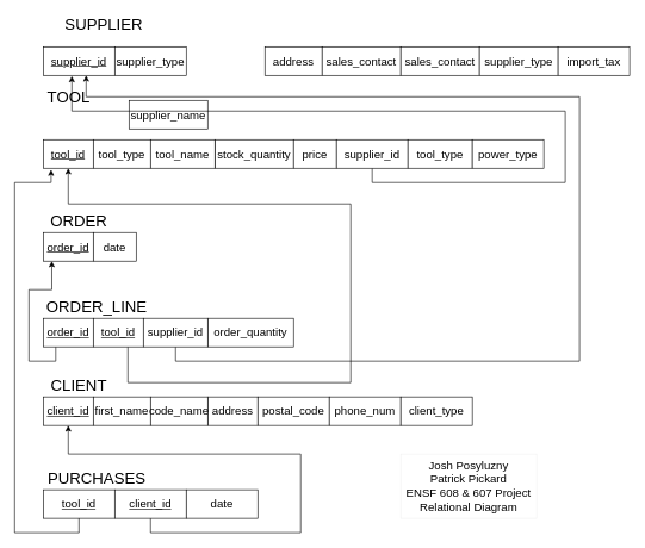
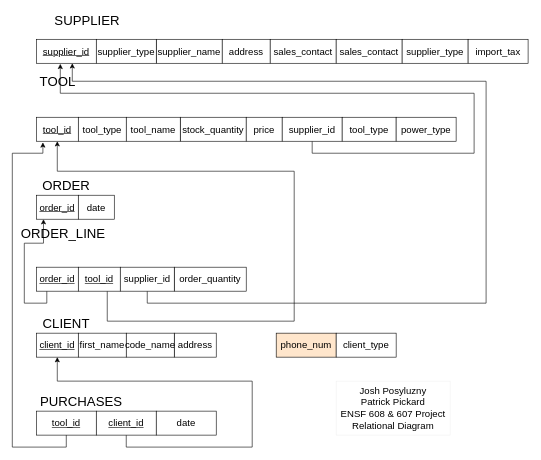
  <mxCell id="0" />
  <mxCell id="1" parent="0" />
  <mxCell id="2" value="SUPPLIER" style="text;html=1;strokeColor=none;fillColor=none;align=center;verticalAlign=middle;whiteSpace=wrap;rounded=0;fontSize=22;" parent="1" vertex="1"><mxGeometry x="85" y="20" width="120" height="30" as="geometry" /></mxCell>
  <mxCell id="3" value="supplier_id" style="whiteSpace=wrap;html=1;align=center;fontSize=16;fontStyle=4" parent="1" vertex="1"><mxGeometry x="60" y="65" width="100" height="40" as="geometry" /></mxCell>
- <mxCell id="4" value="supplier_name" style="whiteSpace=wrap;html=1;align=center;fontSize=16;" parent="1" vertex="1"><mxGeometry x="180" y="140" width="110" height="40" as="geometry" /></mxCell>
+ <mxCell id="4" value="supplier_name" style="whiteSpace=wrap;html=1;align=center;fontSize=16;" parent="1" vertex="1"><mxGeometry x="260" y="65" width="110" height="40" as="geometry" /></mxCell>
  <mxCell id="5" value="supplier_type" style="whiteSpace=wrap;html=1;align=center;fontSize=16;" parent="1" vertex="1"><mxGeometry x="160" y="65" width="100" height="40" as="geometry" /></mxCell>
  <mxCell id="6" value="address" style="whiteSpace=wrap;html=1;align=center;fontSize=16;" parent="1" vertex="1"><mxGeometry x="370" y="65" width="80" height="40" as="geometry" /></mxCell>
  <mxCell id="7" value="sales_contact" style="whiteSpace=wrap;html=1;align=center;fontSize=16;" parent="1" vertex="1"><mxGeometry x="450" y="65" width="110" height="40" as="geometry" /></mxCell>
  <mxCell id="8" value="TOOL" style="text;strokeColor=none;fillColor=none;spacingLeft=4;spacingRight=4;overflow=hidden;rotatable=0;points=[[0,0.5],[1,0.5]];portConstraint=eastwest;fontSize=22;" parent="1" vertex="1"><mxGeometry x="60" y="115" width="80" height="40" as="geometry" /></mxCell>
  <mxCell id="9" value="tool_id" style="whiteSpace=wrap;html=1;align=center;fontSize=16;fontStyle=4" parent="1" vertex="1"><mxGeometry x="60" y="195" width="70" height="40" as="geometry" /></mxCell>
  <mxCell id="10" value="tool_type" style="whiteSpace=wrap;html=1;align=center;fontSize=16;fontStyle=0" parent="1" vertex="1"><mxGeometry x="130" y="195" width="80" height="40" as="geometry" /></mxCell>
  <mxCell id="11" value="stock_quantity" style="whiteSpace=wrap;html=1;align=center;fontSize=16;" parent="1" vertex="1"><mxGeometry x="300" y="195" width="110" height="40" as="geometry" /></mxCell>
  <mxCell id="12" value="tool_name" style="whiteSpace=wrap;html=1;align=center;fontSize=16;" parent="1" vertex="1"><mxGeometry x="210" y="195" width="90" height="40" as="geometry" /></mxCell>
  <mxCell id="13" value="price" style="whiteSpace=wrap;html=1;align=center;fontSize=16;" parent="1" vertex="1"><mxGeometry x="410" y="195" width="60" height="40" as="geometry" /></mxCell>
  <mxCell id="14" value="" style="edgeStyle=orthogonalEdgeStyle;rounded=0;orthogonalLoop=1;jettySize=auto;html=1;fontSize=22;exitX=0.5;exitY=1;exitDx=0;exitDy=0;" parent="1" source="15" edge="1"><mxGeometry relative="1" as="geometry"><Array as="points"><mxPoint x="520" y="255" /><mxPoint x="790" y="255" /><mxPoint x="790" y="155" /><mxPoint x="100" y="155" /><mxPoint x="100" y="106" /></Array><mxPoint x="100" y="106" as="targetPoint" /></mxGeometry></mxCell>
  <mxCell id="15" value="supplier_id" style="whiteSpace=wrap;html=1;align=center;fontSize=16;" parent="1" vertex="1"><mxGeometry x="470" y="195" width="100" height="40" as="geometry" /></mxCell>
  <mxCell id="16" value="ORDER" style="text;html=1;strokeColor=none;fillColor=none;align=center;verticalAlign=middle;whiteSpace=wrap;rounded=0;fontSize=22;" parent="1" vertex="1"><mxGeometry x="60" y="295" width="100" height="30" as="geometry" /></mxCell>
  <mxCell id="17" value="" style="edgeStyle=orthogonalEdgeStyle;rounded=0;orthogonalLoop=1;jettySize=auto;html=1;fontSize=22;entryX=0.171;entryY=1;entryDx=0;entryDy=0;entryPerimeter=0;exitX=0.25;exitY=1;exitDx=0;exitDy=0;" parent="1" source="32" target="18" edge="1"><mxGeometry relative="1" as="geometry" /></mxCell>
  <mxCell id="18" value="order_id" style="whiteSpace=wrap;html=1;align=center;fontSize=16;fontStyle=4" parent="1" vertex="1"><mxGeometry x="60" y="325" width="70" height="40" as="geometry" /></mxCell>
  <mxCell id="19" value="" style="edgeStyle=orthogonalEdgeStyle;rounded=0;orthogonalLoop=1;jettySize=auto;html=1;fontSize=22;exitX=0.69;exitY=1;exitDx=0;exitDy=0;entryX=0.5;entryY=1;entryDx=0;entryDy=0;exitPerimeter=0;" parent="1" source="34" target="9" edge="1"><mxGeometry relative="1" as="geometry"><Array as="points"><mxPoint x="178" y="535" /><mxPoint x="490" y="535" /><mxPoint x="490" y="285" /><mxPoint x="95" y="285" /></Array></mxGeometry></mxCell>
  <mxCell id="20" value="" style="edgeStyle=orthogonalEdgeStyle;rounded=0;orthogonalLoop=1;jettySize=auto;html=1;fontSize=22;exitX=0.5;exitY=1;exitDx=0;exitDy=0;entryX=0.6;entryY=1;entryDx=0;entryDy=0;entryPerimeter=0;" parent="1" source="35" target="3" edge="1"><mxGeometry relative="1" as="geometry"><Array as="points"><mxPoint x="245" y="505" /><mxPoint x="810" y="505" /><mxPoint x="810" y="135" /><mxPoint x="120" y="135" /></Array></mxGeometry></mxCell>
  <mxCell id="21" value="date" style="whiteSpace=wrap;html=1;align=center;fontSize=16;fontStyle=0" parent="1" vertex="1"><mxGeometry x="130" y="325" width="60" height="40" as="geometry" /></mxCell>
  <mxCell id="22" value="CLIENT" style="text;html=1;strokeColor=none;fillColor=none;align=center;verticalAlign=middle;whiteSpace=wrap;rounded=0;fontSize=22;" parent="1" vertex="1"><mxGeometry x="60" y="525" width="100" height="30" as="geometry" /></mxCell>
  <mxCell id="23" value="client_id" style="whiteSpace=wrap;html=1;align=center;fontSize=16;fontStyle=4" parent="1" vertex="1"><mxGeometry x="60" y="555" width="70" height="40" as="geometry" /></mxCell>
  <mxCell id="24" value="" style="edgeStyle=orthogonalEdgeStyle;rounded=0;orthogonalLoop=1;jettySize=auto;html=1;fontSize=16;entryX=0.5;entryY=1;entryDx=0;entryDy=0;exitX=0.5;exitY=1;exitDx=0;exitDy=0;" edge="1" parent="1" source="43" target="23"><mxGeometry relative="1" as="geometry"><Array as="points"><mxPoint x="210" y="745" /><mxPoint x="420" y="745" /><mxPoint x="420" y="635" /><mxPoint x="95" y="635" /></Array></mxGeometry></mxCell>
  <mxCell id="25" value="first_name" style="whiteSpace=wrap;html=1;align=center;fontSize=16;fontStyle=0" parent="1" vertex="1"><mxGeometry x="130" y="555" width="80" height="40" as="geometry" /></mxCell>
  <mxCell id="26" value="address" style="whiteSpace=wrap;html=1;align=center;fontSize=16;" parent="1" vertex="1"><mxGeometry x="290" y="555" width="70" height="40" as="geometry" /></mxCell>
  <mxCell id="27" value="code_name" style="whiteSpace=wrap;html=1;align=center;fontSize=16;" parent="1" vertex="1"><mxGeometry x="210" y="555" width="80" height="40" as="geometry" /></mxCell>
- <mxCell id="28" value="postal_code" style="whiteSpace=wrap;html=1;align=center;fontSize=16;" parent="1" vertex="1"><mxGeometry x="360" y="555" width="100" height="40" as="geometry" /></mxCell>
- <mxCell id="29" value="phone_num" style="whiteSpace=wrap;html=1;align=center;fontSize=16;" parent="1" vertex="1"><mxGeometry x="460" y="555" width="100" height="40" as="geometry" /></mxCell>
+ <mxCell id="29" value="phone_num" style="whiteSpace=wrap;html=1;align=center;fontSize=16;fillColor=#ffe6cc;" parent="1" vertex="1"><mxGeometry x="460" y="555" width="100" height="40" as="geometry" /></mxCell>
  <mxCell id="30" value="client_type" style="whiteSpace=wrap;html=1;align=center;fontSize=16;" parent="1" vertex="1"><mxGeometry x="560" y="555" width="100" height="40" as="geometry" /></mxCell>
- <mxCell id="31" value="ORDER_LINE" style="text;html=1;strokeColor=none;fillColor=none;align=center;verticalAlign=middle;whiteSpace=wrap;rounded=0;fontSize=22;" parent="1" vertex="1"><mxGeometry x="60" y="415" width="150" height="30" as="geometry" /></mxCell>
+ <mxCell id="31" value="ORDER_LINE" style="text;html=1;strokeColor=none;fillColor=none;align=center;verticalAlign=middle;whiteSpace=wrap;rounded=0;fontSize=22;" parent="1" vertex="1"><mxGeometry x="30" y="375" width="150" height="30" as="geometry" /></mxCell>
  <mxCell id="32" value="order_id" style="whiteSpace=wrap;html=1;align=center;fontSize=16;fontStyle=4" parent="1" vertex="1"><mxGeometry x="60" y="445" width="70" height="40" as="geometry" /></mxCell>
  <mxCell id="33" value="order_quantity" style="whiteSpace=wrap;html=1;align=center;fontSize=16;fontStyle=0" parent="1" vertex="1"><mxGeometry x="290" y="445" width="120" height="40" as="geometry" /></mxCell>
  <mxCell id="34" value="&lt;u&gt;tool_id&lt;/u&gt;" style="whiteSpace=wrap;html=1;align=center;fontSize=16;fontStyle=0" parent="1" vertex="1"><mxGeometry x="130" y="445" width="70" height="40" as="geometry" /></mxCell>
  <mxCell id="35" value="supplier_id" style="whiteSpace=wrap;html=1;align=center;fontSize=16;fontStyle=0" parent="1" vertex="1"><mxGeometry x="200" y="445" width="90" height="40" as="geometry" /></mxCell>
  <mxCell id="36" value="PURCHASES" style="text;html=1;strokeColor=none;fillColor=none;align=center;verticalAlign=middle;whiteSpace=wrap;rounded=0;fontSize=22;" vertex="1" parent="1"><mxGeometry x="60" y="655" width="150" height="30" as="geometry" /></mxCell>
  <mxCell id="37" value="sales_contact" style="whiteSpace=wrap;html=1;align=center;fontSize=16;" vertex="1" parent="1"><mxGeometry x="560" y="65" width="110" height="40" as="geometry" /></mxCell>
  <mxCell id="38" value="supplier_type" style="whiteSpace=wrap;html=1;align=center;fontSize=16;" vertex="1" parent="1"><mxGeometry x="670" y="65" width="110" height="40" as="geometry" /></mxCell>
  <mxCell id="39" value="import_tax" style="whiteSpace=wrap;html=1;align=center;fontSize=16;" vertex="1" parent="1"><mxGeometry x="780" y="65" width="100" height="40" as="geometry" /></mxCell>
  <mxCell id="40" value="tool_type" style="whiteSpace=wrap;html=1;align=center;fontSize=16;" vertex="1" parent="1"><mxGeometry x="570" y="195" width="90" height="40" as="geometry" /></mxCell>
  <mxCell id="41" value="power_type" style="whiteSpace=wrap;html=1;align=center;fontSize=16;" vertex="1" parent="1"><mxGeometry x="660" y="195" width="100" height="40" as="geometry" /></mxCell>
  <mxCell id="42" value="&lt;u&gt;tool_id&lt;/u&gt;" style="whiteSpace=wrap;html=1;align=center;fontSize=16;" vertex="1" parent="1"><mxGeometry x="60" y="685" width="100" height="40" as="geometry" /></mxCell>
  <mxCell id="43" value="&lt;u&gt;client_id&lt;/u&gt;" style="whiteSpace=wrap;html=1;align=center;fontSize=16;" vertex="1" parent="1"><mxGeometry x="160" y="685" width="100" height="40" as="geometry" /></mxCell>
  <mxCell id="44" value="" style="edgeStyle=orthogonalEdgeStyle;rounded=0;orthogonalLoop=1;jettySize=auto;html=1;fontSize=16;entryX=0.157;entryY=1.05;entryDx=0;entryDy=0;exitX=0.5;exitY=1;exitDx=0;exitDy=0;entryPerimeter=0;" edge="1" parent="1" source="42" target="9"><mxGeometry relative="1" as="geometry"><mxPoint x="220" y="735" as="sourcePoint" /><mxPoint x="105" y="605" as="targetPoint" /><Array as="points"><mxPoint x="110" y="745" /><mxPoint x="20" y="745" /><mxPoint x="20" y="255" /><mxPoint x="71" y="255" /></Array></mxGeometry></mxCell>
  <mxCell id="45" value="date" style="whiteSpace=wrap;html=1;align=center;fontSize=16;" vertex="1" parent="1"><mxGeometry x="260" y="685" width="100" height="40" as="geometry" /></mxCell>
  <mxCell id="46" value="Josh Posyluzny&lt;br&gt;Patrick Pickard&lt;br&gt;ENSF 608 &amp;amp; 607 Project&lt;br&gt;Relational Diagram" style="text;html=1;fillColor=none;align=center;verticalAlign=middle;whiteSpace=wrap;rounded=0;fontSize=16;strokeColor=#f0f0f0;" vertex="1" parent="1"><mxGeometry x="560" y="635" width="190" height="90" as="geometry" /></mxCell>
